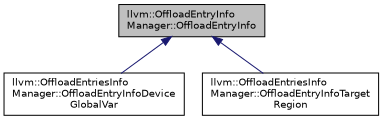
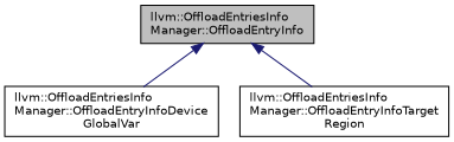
  digraph {
    rankdir=TB
    node [color=black fontname=Helvetica fontsize=10 shape=record]
    edge [color=midnightblue dir=back fontname=Helvetica fontsize=10 labelfontname=Helvetica labelfontsize=10 style=solid]
-   n1 [fillcolor=grey75 fontcolor=black height=0.2 label="llvm::OffloadEntryInfo\lManager::OffloadEntryInfo" style=filled width=0.4]
+   n1 [fillcolor=grey75 fontcolor=black height=0.2 label="llvm::OffloadEntriesInfo\lManager::OffloadEntryInfo" style=filled width=0.4]
    n2 [height=0.2 label="llvm::OffloadEntriesInfo\lManager::OffloadEntryInfoDevice\lGlobalVar" width=0.4]
    n3 [height=0.2 label="llvm::OffloadEntriesInfo\lManager::OffloadEntryInfoTarget\lRegion" width=0.4]
    n1 -> n2
    n1 -> n3
  }
